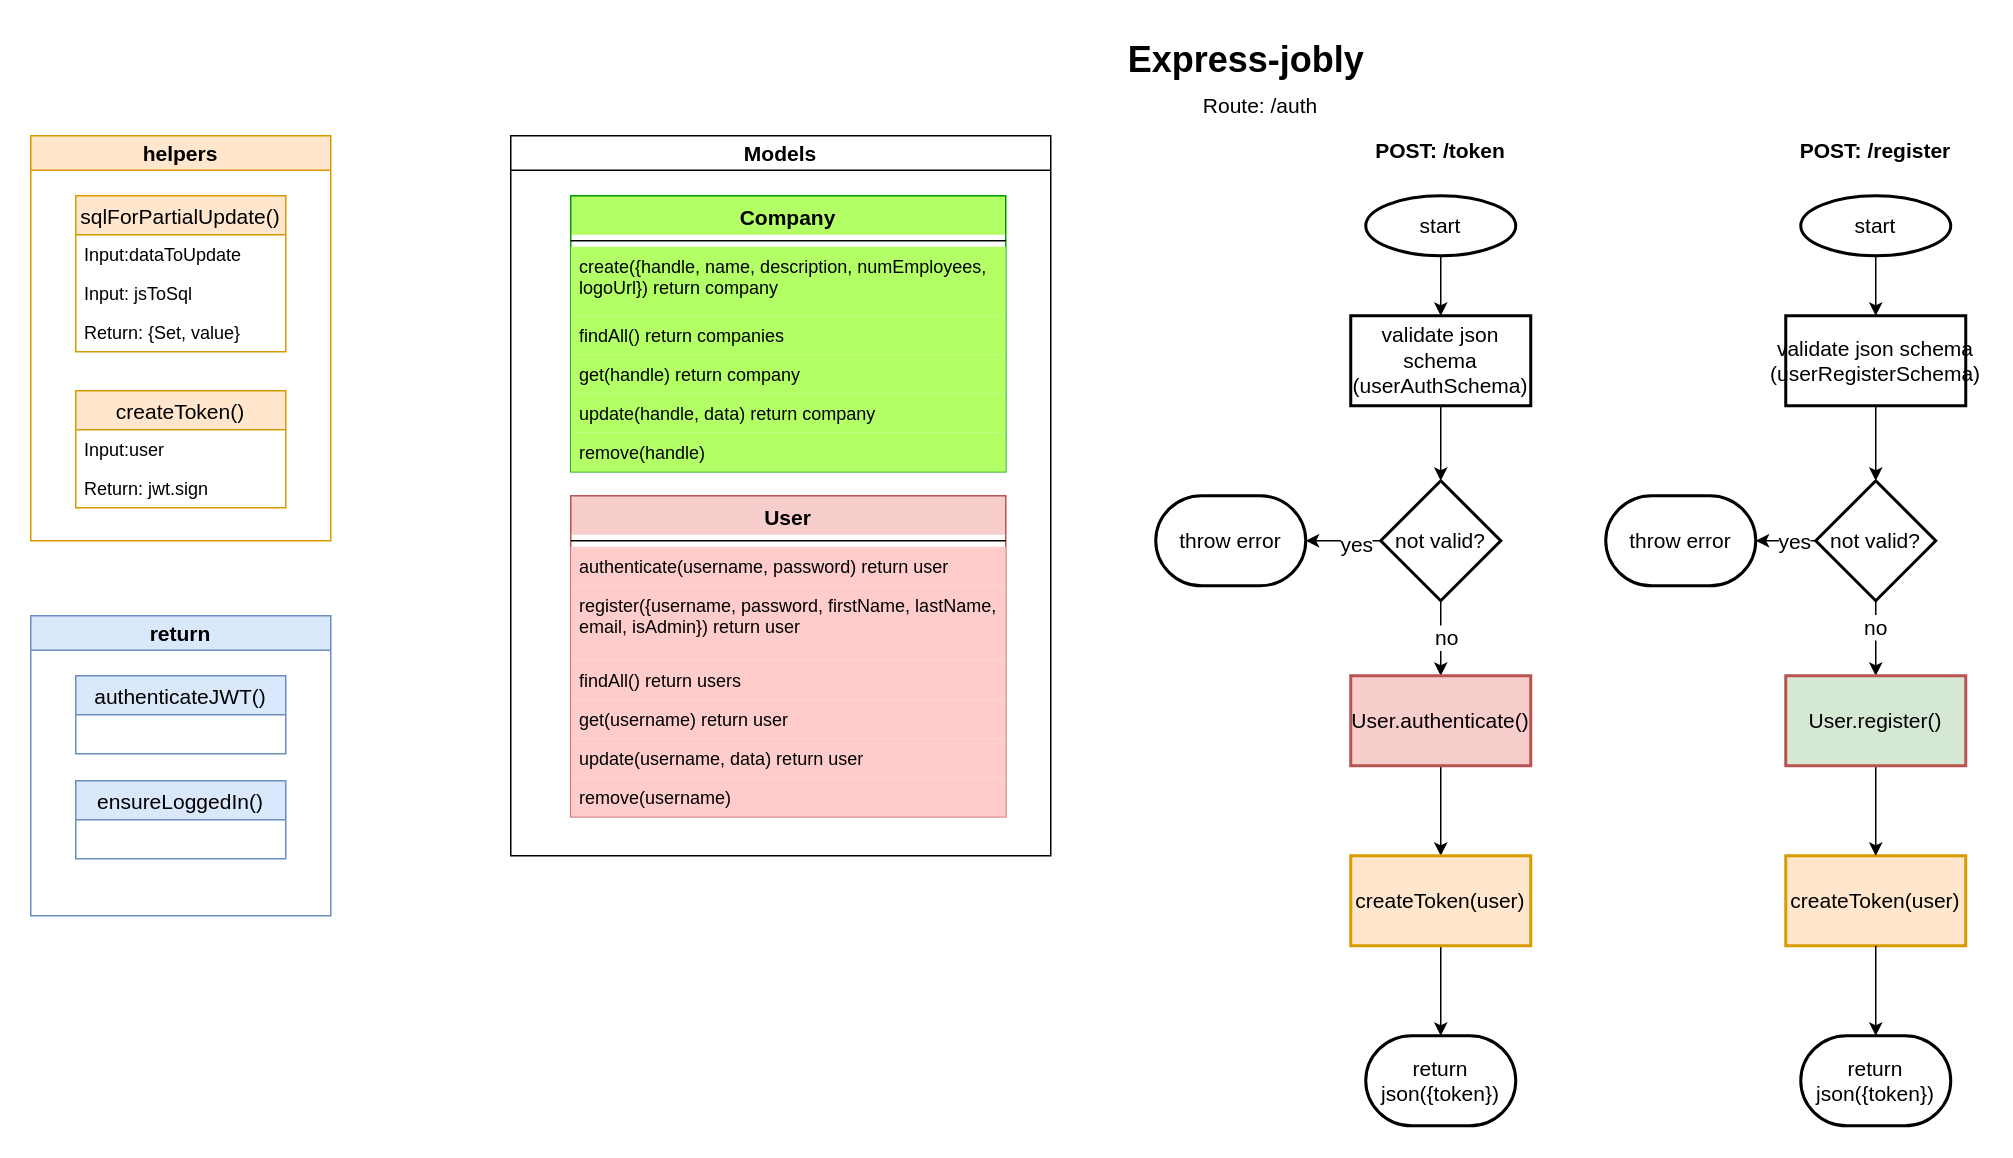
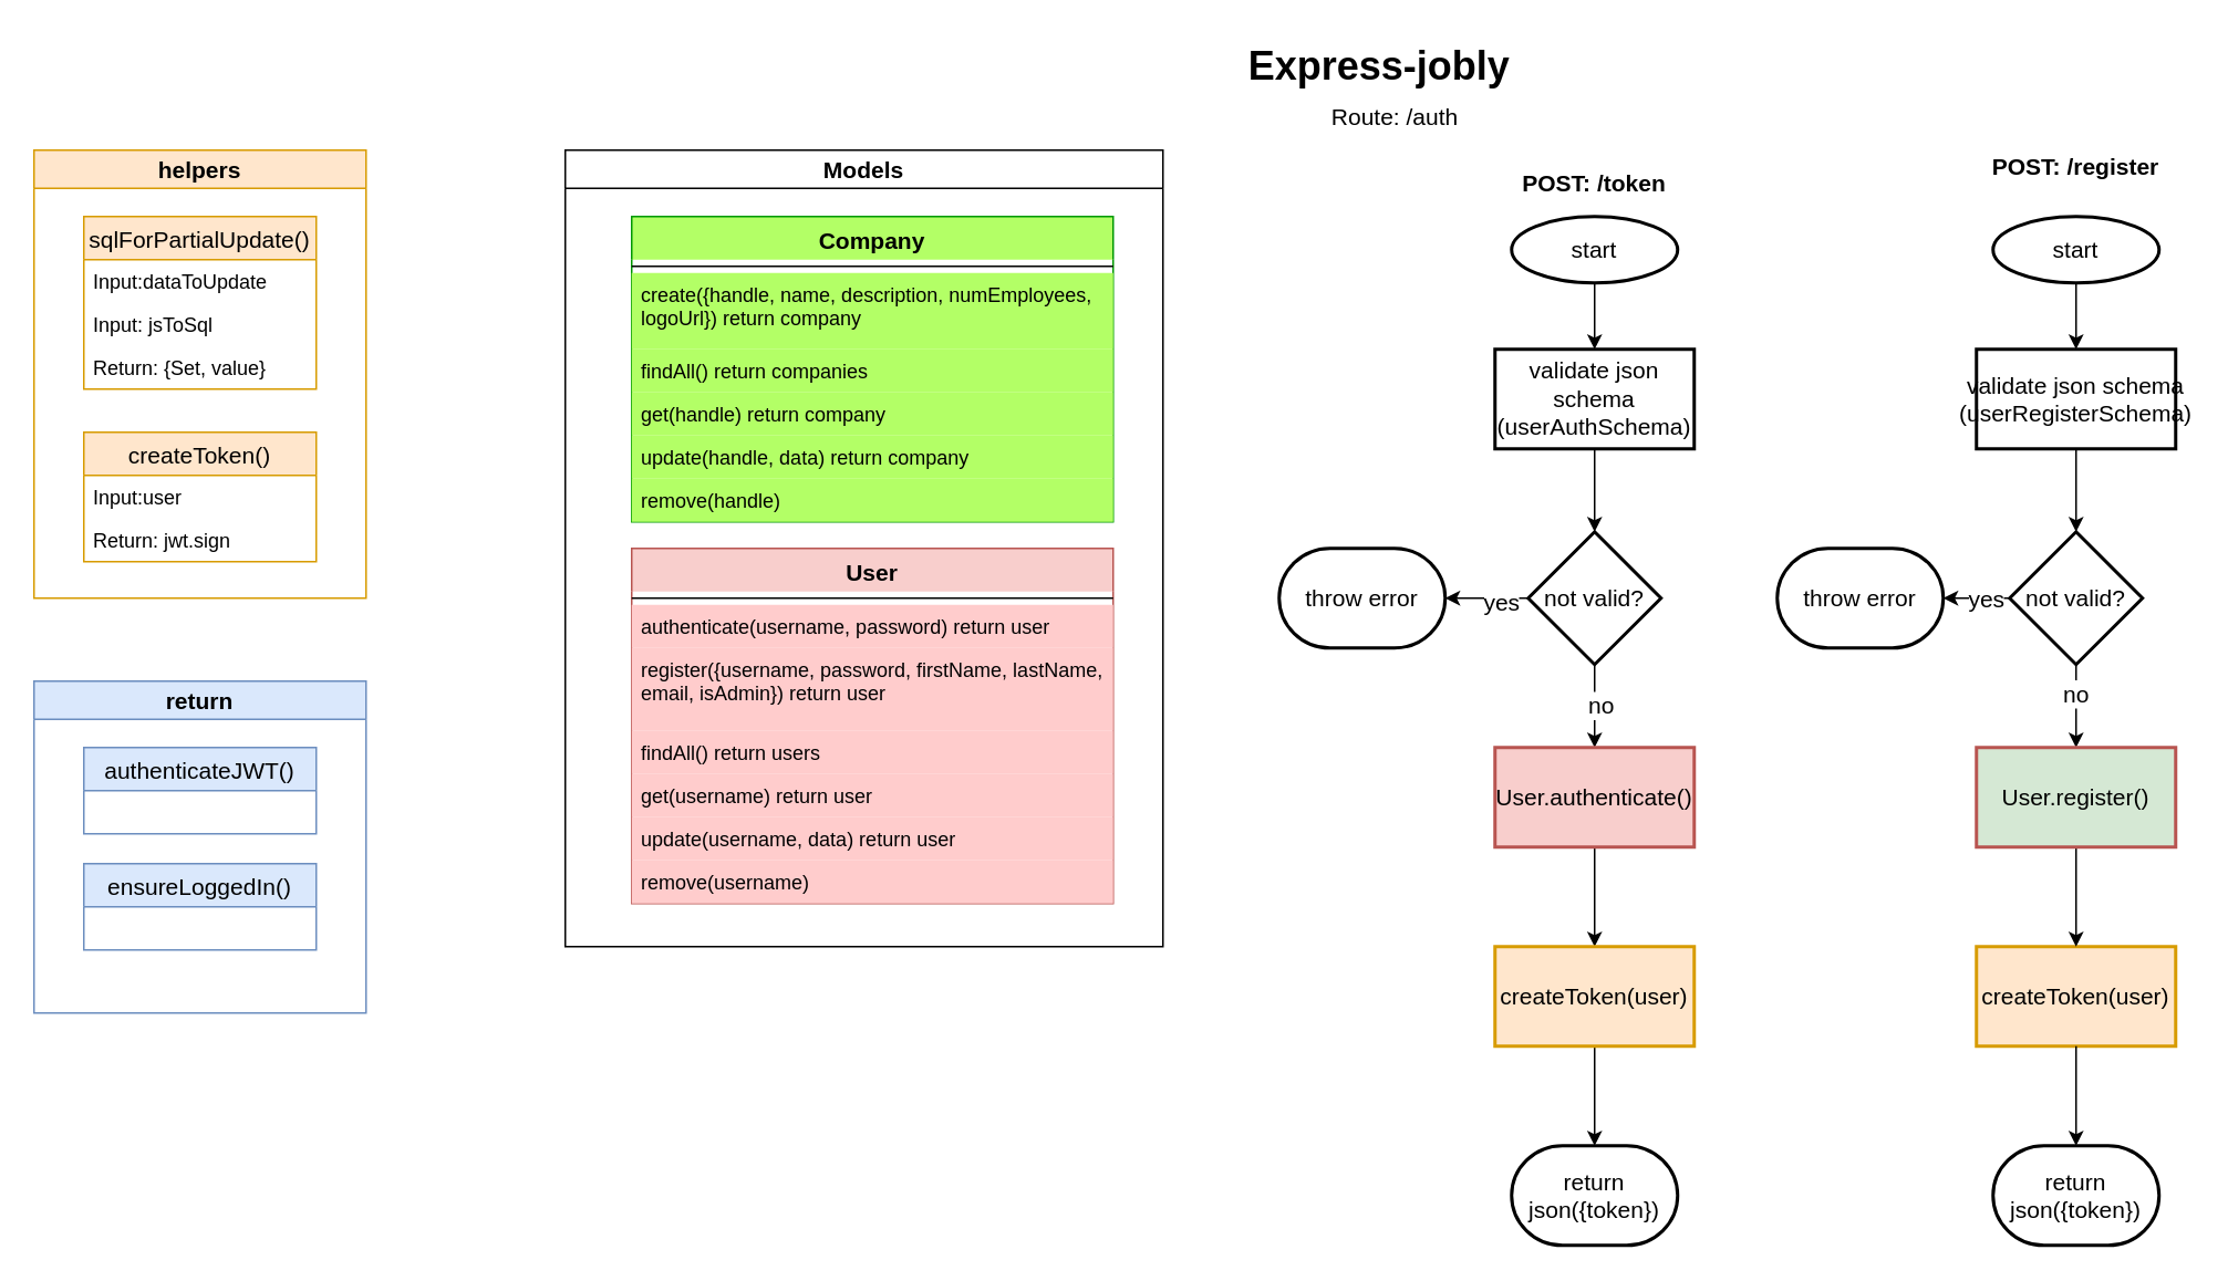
  <mxCell id="0" />
  <mxCell id="1" parent="0" />
  <mxCell id="2" value="return" style="swimlane;fontSize=14;fillColor=#dae8fc;strokeColor=#6c8ebf;" vertex="1" parent="1"><mxGeometry x="20" y="410" width="200" height="200" as="geometry" /></mxCell>
  <mxCell id="3" value="authenticateJWT()" style="swimlane;fontStyle=0;childLayout=stackLayout;horizontal=1;startSize=26;fillColor=#dae8fc;horizontalStack=0;resizeParent=1;resizeParentMax=0;resizeLast=0;collapsible=1;marginBottom=0;fontSize=14;strokeColor=#6c8ebf;" vertex="1" parent="2"><mxGeometry x="30" y="40" width="140" height="52" as="geometry" /></mxCell>
  <mxCell id="4" value="ensureLoggedIn()" style="swimlane;fontStyle=0;childLayout=stackLayout;horizontal=1;startSize=26;fillColor=#dae8fc;horizontalStack=0;resizeParent=1;resizeParentMax=0;resizeLast=0;collapsible=1;marginBottom=0;fontSize=14;strokeColor=#6c8ebf;" vertex="1" parent="2"><mxGeometry x="30" y="110" width="140" height="52" as="geometry" /></mxCell>
  <mxCell id="5" value="" style="group;" vertex="1" connectable="0" parent="1"><mxGeometry x="20" y="90" width="200" height="270" as="geometry" /></mxCell>
  <mxCell id="6" value="helpers" style="swimlane;fontSize=14;fillColor=#ffe6cc;strokeColor=#d79b00;" vertex="1" parent="5"><mxGeometry width="200" height="270" as="geometry"><mxRectangle width="110" height="30" as="alternateBounds" /></mxGeometry></mxCell>
  <mxCell id="7" value="sqlForPartialUpdate()" style="swimlane;fontStyle=0;childLayout=stackLayout;horizontal=1;startSize=26;horizontalStack=0;resizeParent=1;resizeParentMax=0;resizeLast=0;collapsible=1;marginBottom=0;fontSize=14;fillColor=#ffe6cc;strokeColor=#d79b00;" vertex="1" parent="5"><mxGeometry x="30" y="40" width="140" height="104" as="geometry"><mxRectangle x="30" y="40" width="160" height="26" as="alternateBounds" /></mxGeometry></mxCell>
  <mxCell id="8" value="Input:dataToUpdate" style="text;strokeColor=none;fillColor=none;align=left;verticalAlign=top;spacingLeft=4;spacingRight=4;overflow=hidden;rotatable=0;points=[[0,0.5],[1,0.5]];portConstraint=eastwest;" vertex="1" parent="7"><mxGeometry y="26" width="140" height="26" as="geometry" /></mxCell>
  <mxCell id="9" value="Input: jsToSql" style="text;strokeColor=none;fillColor=none;align=left;verticalAlign=top;spacingLeft=4;spacingRight=4;overflow=hidden;rotatable=0;points=[[0,0.5],[1,0.5]];portConstraint=eastwest;" vertex="1" parent="7"><mxGeometry y="52" width="140" height="26" as="geometry" /></mxCell>
  <mxCell id="10" value="Return: {Set, value}" style="text;strokeColor=none;fillColor=none;align=left;verticalAlign=top;spacingLeft=4;spacingRight=4;overflow=hidden;rotatable=0;points=[[0,0.5],[1,0.5]];portConstraint=eastwest;" vertex="1" parent="7"><mxGeometry y="78" width="140" height="26" as="geometry" /></mxCell>
  <mxCell id="11" value="createToken()" style="swimlane;fontStyle=0;childLayout=stackLayout;horizontal=1;startSize=26;horizontalStack=0;resizeParent=1;resizeParentMax=0;resizeLast=0;collapsible=1;marginBottom=0;fontSize=14;fillColor=#ffe6cc;strokeColor=#d79b00;" vertex="1" parent="5"><mxGeometry x="30" y="170" width="140" height="78" as="geometry"><mxRectangle x="30" y="170" width="160" height="26" as="alternateBounds" /></mxGeometry></mxCell>
  <mxCell id="12" value="Input:user" style="text;strokeColor=none;fillColor=none;align=left;verticalAlign=top;spacingLeft=4;spacingRight=4;overflow=hidden;rotatable=0;points=[[0,0.5],[1,0.5]];portConstraint=eastwest;" vertex="1" parent="11"><mxGeometry y="26" width="140" height="26" as="geometry" /></mxCell>
  <mxCell id="13" value="Return: jwt.sign" style="text;strokeColor=none;fillColor=none;align=left;verticalAlign=top;spacingLeft=4;spacingRight=4;overflow=hidden;rotatable=0;points=[[0,0.5],[1,0.5]];portConstraint=eastwest;" vertex="1" parent="11"><mxGeometry y="52" width="140" height="26" as="geometry" /></mxCell>
  <mxCell id="14" value="Models" style="swimlane;fontSize=14;" vertex="1" parent="1"><mxGeometry x="340" y="90" width="360" height="480" as="geometry" /></mxCell>
  <mxCell id="15" value="Company" style="swimlane;fontStyle=1;align=center;verticalAlign=top;childLayout=stackLayout;horizontal=1;startSize=26;horizontalStack=0;resizeParent=1;resizeParentMax=0;resizeLast=0;collapsible=1;marginBottom=0;fontSize=14;fillColor=#B3FF66;swimlaneLine=0;strokeColor=#009900;" vertex="1" parent="14"><mxGeometry x="40" y="40" width="290" height="184" as="geometry" /></mxCell>
  <mxCell id="16" value="" style="line;strokeWidth=1;align=left;verticalAlign=middle;spacingTop=-1;spacingLeft=3;spacingRight=3;rotatable=0;labelPosition=right;points=[];portConstraint=eastwest;fillColor=#B3FF66;" vertex="1" parent="15"><mxGeometry y="26" width="290" height="8" as="geometry" /></mxCell>
  <mxCell id="17" value="create({handle, name, description, numEmployees, logoUrl}) return company" style="text;strokeColor=none;align=left;verticalAlign=top;spacingLeft=4;spacingRight=4;overflow=hidden;rotatable=0;points=[[0,0.5],[1,0.5]];portConstraint=eastwest;whiteSpace=wrap;fillColor=#B3FF66;" vertex="1" parent="15"><mxGeometry y="34" width="290" height="46" as="geometry" /></mxCell>
  <mxCell id="18" value="findAll() return companies" style="text;strokeColor=none;align=left;verticalAlign=top;spacingLeft=4;spacingRight=4;overflow=hidden;rotatable=0;points=[[0,0.5],[1,0.5]];portConstraint=eastwest;fillColor=#B3FF66;" vertex="1" parent="15"><mxGeometry y="80" width="290" height="26" as="geometry" /></mxCell>
  <mxCell id="19" value="get(handle) return company" style="text;strokeColor=none;align=left;verticalAlign=top;spacingLeft=4;spacingRight=4;overflow=hidden;rotatable=0;points=[[0,0.5],[1,0.5]];portConstraint=eastwest;fillColor=#B3FF66;" vertex="1" parent="15"><mxGeometry y="106" width="290" height="26" as="geometry" /></mxCell>
  <mxCell id="20" value="update(handle, data) return company" style="text;strokeColor=none;align=left;verticalAlign=top;spacingLeft=4;spacingRight=4;overflow=hidden;rotatable=0;points=[[0,0.5],[1,0.5]];portConstraint=eastwest;fillColor=#B3FF66;" vertex="1" parent="15"><mxGeometry y="132" width="290" height="26" as="geometry" /></mxCell>
  <mxCell id="21" value="remove(handle)" style="text;strokeColor=none;align=left;verticalAlign=top;spacingLeft=4;spacingRight=4;overflow=hidden;rotatable=0;points=[[0,0.5],[1,0.5]];portConstraint=eastwest;fillColor=#B3FF66;" vertex="1" parent="15"><mxGeometry y="158" width="290" height="26" as="geometry" /></mxCell>
  <mxCell id="22" value="User" style="swimlane;fontStyle=1;align=center;verticalAlign=top;childLayout=stackLayout;horizontal=1;startSize=26;horizontalStack=0;resizeParent=1;resizeParentMax=0;resizeLast=0;collapsible=1;marginBottom=0;fontSize=14;fillColor=#f8cecc;swimlaneLine=0;strokeColor=#b85450;" vertex="1" parent="14"><mxGeometry x="40" y="240" width="290" height="214" as="geometry" /></mxCell>
  <mxCell id="23" value="" style="line;strokeWidth=1;fillColor=none;align=left;verticalAlign=middle;spacingTop=-1;spacingLeft=3;spacingRight=3;rotatable=0;labelPosition=right;points=[];portConstraint=eastwest;" vertex="1" parent="22"><mxGeometry y="26" width="290" height="8" as="geometry" /></mxCell>
  <mxCell id="24" value="authenticate(username, password) return user" style="text;strokeColor=none;align=left;verticalAlign=top;spacingLeft=4;spacingRight=4;overflow=hidden;rotatable=0;points=[[0,0.5],[1,0.5]];portConstraint=eastwest;fillColor=#FFCCCC;" vertex="1" parent="22"><mxGeometry y="34" width="290" height="26" as="geometry" /></mxCell>
  <mxCell id="25" value="register({username, password, firstName, lastName, email, isAdmin}) return user" style="text;strokeColor=none;align=left;verticalAlign=top;spacingLeft=4;spacingRight=4;overflow=hidden;rotatable=0;points=[[0,0.5],[1,0.5]];portConstraint=eastwest;fillColor=#FFCCCC;whiteSpace=wrap;" vertex="1" parent="22"><mxGeometry y="60" width="290" height="50" as="geometry" /></mxCell>
  <mxCell id="26" value="findAll() return users" style="text;strokeColor=none;align=left;verticalAlign=top;spacingLeft=4;spacingRight=4;overflow=hidden;rotatable=0;points=[[0,0.5],[1,0.5]];portConstraint=eastwest;fillColor=#FFCCCC;" vertex="1" parent="22"><mxGeometry y="110" width="290" height="26" as="geometry" /></mxCell>
  <mxCell id="27" value="get(username) return user" style="text;strokeColor=none;align=left;verticalAlign=top;spacingLeft=4;spacingRight=4;overflow=hidden;rotatable=0;points=[[0,0.5],[1,0.5]];portConstraint=eastwest;fillColor=#FFCCCC;" vertex="1" parent="22"><mxGeometry y="136" width="290" height="26" as="geometry" /></mxCell>
  <mxCell id="28" value="update(username, data) return user" style="text;strokeColor=none;align=left;verticalAlign=top;spacingLeft=4;spacingRight=4;overflow=hidden;rotatable=0;points=[[0,0.5],[1,0.5]];portConstraint=eastwest;fillColor=#FFCCCC;" vertex="1" parent="22"><mxGeometry y="162" width="290" height="26" as="geometry" /></mxCell>
  <mxCell id="29" value="remove(username)" style="text;strokeColor=none;align=left;verticalAlign=top;spacingLeft=4;spacingRight=4;overflow=hidden;rotatable=0;points=[[0,0.5],[1,0.5]];portConstraint=eastwest;fillColor=#FFCCCC;" vertex="1" parent="22"><mxGeometry y="188" width="290" height="26" as="geometry" /></mxCell>
  <mxCell id="30" value="Express-jobly" style="text;strokeColor=none;fillColor=none;html=1;fontSize=24;fontStyle=1;verticalAlign=middle;align=center;" vertex="1" parent="1"><mxGeometry x="780" y="20" width="100" height="40" as="geometry" /></mxCell>
- <mxCell id="31" value="&lt;b&gt;POST: /token&lt;/b&gt;" style="text;html=1;strokeColor=none;fillColor=none;align=center;verticalAlign=middle;whiteSpace=wrap;rounded=0;fontSize=14;" vertex="1" parent="1"><mxGeometry x="900" y="90" width="120" height="20" as="geometry" /></mxCell>
+ <mxCell id="31" value="&lt;b&gt;POST: /token&lt;/b&gt;" style="text;html=1;strokeColor=none;fillColor=none;align=center;verticalAlign=middle;whiteSpace=wrap;rounded=0;fontSize=14;" vertex="1" parent="1"><mxGeometry x="900" y="100" width="120" height="20" as="geometry" /></mxCell>
  <mxCell id="32" value="" style="edgeStyle=orthogonalEdgeStyle;rounded=0;orthogonalLoop=1;jettySize=auto;html=1;fontSize=14;" edge="1" parent="1" source="33" target="35"><mxGeometry relative="1" as="geometry" /></mxCell>
  <mxCell id="33" value="start" style="strokeWidth=2;html=1;shape=mxgraph.flowchart.start_1;whiteSpace=wrap;fontSize=14;fillColor=none;" vertex="1" parent="1"><mxGeometry x="910" y="130" width="100" height="40" as="geometry" /></mxCell>
  <mxCell id="34" value="" style="edgeStyle=orthogonalEdgeStyle;rounded=0;orthogonalLoop=1;jettySize=auto;html=1;fontSize=14;" edge="1" parent="1" source="35" target="40"><mxGeometry relative="1" as="geometry" /></mxCell>
  <mxCell id="35" value="validate json schema (userAuthSchema)" style="html=1;fontSize=14;strokeWidth=2;fillColor=none;whiteSpace=wrap;" vertex="1" parent="1"><mxGeometry x="900" y="210" width="120" height="60" as="geometry" /></mxCell>
  <mxCell id="36" value="" style="edgeStyle=orthogonalEdgeStyle;rounded=0;orthogonalLoop=1;jettySize=auto;html=1;fontSize=14;" edge="1" parent="1" source="40" target="41"><mxGeometry relative="1" as="geometry" /></mxCell>
  <mxCell id="37" value="yes" style="edgeLabel;html=1;align=center;verticalAlign=middle;resizable=0;points=[];fontSize=14;" vertex="1" connectable="0" parent="36"><mxGeometry x="-0.319" y="2" relative="1" as="geometry"><mxPoint as="offset" /></mxGeometry></mxCell>
  <mxCell id="38" value="" style="edgeStyle=orthogonalEdgeStyle;rounded=0;orthogonalLoop=1;jettySize=auto;html=1;fontSize=14;" edge="1" parent="1" source="40" target="43"><mxGeometry relative="1" as="geometry" /></mxCell>
  <mxCell id="39" value="no" style="edgeLabel;html=1;align=center;verticalAlign=middle;resizable=0;points=[];fontSize=14;" vertex="1" connectable="0" parent="38"><mxGeometry x="-0.058" y="3" relative="1" as="geometry"><mxPoint as="offset" /></mxGeometry></mxCell>
  <mxCell id="40" value="not valid?" style="rhombus;whiteSpace=wrap;html=1;fontSize=14;strokeWidth=2;fillColor=none;" vertex="1" parent="1"><mxGeometry x="920" y="320" width="80" height="80" as="geometry" /></mxCell>
  <mxCell id="41" value="throw error" style="strokeWidth=2;html=1;shape=mxgraph.flowchart.terminator;whiteSpace=wrap;fontSize=14;fillColor=none;" vertex="1" parent="1"><mxGeometry x="770" y="330" width="100" height="60" as="geometry" /></mxCell>
  <mxCell id="42" value="" style="edgeStyle=orthogonalEdgeStyle;rounded=0;orthogonalLoop=1;jettySize=auto;html=1;fontSize=14;" edge="1" parent="1" source="43" target="45"><mxGeometry relative="1" as="geometry" /></mxCell>
  <mxCell id="43" value="User.authenticate()" style="whiteSpace=wrap;html=1;fontSize=14;strokeWidth=2;fillColor=#f8cecc;strokeColor=#b85450;" vertex="1" parent="1"><mxGeometry x="900" y="450" width="120" height="60" as="geometry" /></mxCell>
  <mxCell id="44" value="" style="edgeStyle=orthogonalEdgeStyle;rounded=0;orthogonalLoop=1;jettySize=auto;html=1;fontSize=14;" edge="1" parent="1" source="45" target="46"><mxGeometry relative="1" as="geometry" /></mxCell>
  <mxCell id="45" value="createToken(user)" style="whiteSpace=wrap;html=1;fontSize=14;strokeWidth=2;fillColor=#ffe6cc;strokeColor=#d79b00;" vertex="1" parent="1"><mxGeometry x="900" y="570" width="120" height="60" as="geometry" /></mxCell>
  <mxCell id="46" value="return json({token})" style="strokeWidth=2;html=1;shape=mxgraph.flowchart.terminator;whiteSpace=wrap;fontSize=14;fillColor=none;" vertex="1" parent="1"><mxGeometry x="910" y="690" width="100" height="60" as="geometry" /></mxCell>
  <mxCell id="47" value="&lt;b&gt;POST: /register&lt;/b&gt;" style="text;html=1;strokeColor=none;fillColor=none;align=center;verticalAlign=middle;whiteSpace=wrap;rounded=0;fontSize=14;" vertex="1" parent="1"><mxGeometry x="1180" y="90" width="140" height="20" as="geometry" /></mxCell>
  <mxCell id="48" value="" style="edgeStyle=orthogonalEdgeStyle;rounded=0;orthogonalLoop=1;jettySize=auto;html=1;fontSize=14;" edge="1" parent="1" source="49" target="51"><mxGeometry relative="1" as="geometry" /></mxCell>
  <mxCell id="49" value="start" style="strokeWidth=2;html=1;shape=mxgraph.flowchart.start_1;whiteSpace=wrap;fontSize=14;fillColor=none;" vertex="1" parent="1"><mxGeometry x="1200" y="130" width="100" height="40" as="geometry" /></mxCell>
  <mxCell id="50" value="" style="edgeStyle=orthogonalEdgeStyle;rounded=0;orthogonalLoop=1;jettySize=auto;html=1;fontSize=14;" edge="1" parent="1" source="51" target="56"><mxGeometry relative="1" as="geometry" /></mxCell>
  <mxCell id="51" value="validate json schema (userRegisterSchema)" style="html=1;fontSize=14;strokeWidth=2;fillColor=none;whiteSpace=wrap;" vertex="1" parent="1"><mxGeometry x="1190" y="210" width="120" height="60" as="geometry" /></mxCell>
  <mxCell id="52" value="" style="edgeStyle=orthogonalEdgeStyle;rounded=0;orthogonalLoop=1;jettySize=auto;html=1;fontSize=14;" edge="1" parent="1" source="56" target="57"><mxGeometry relative="1" as="geometry" /></mxCell>
  <mxCell id="53" value="yes" style="edgeLabel;html=1;align=center;verticalAlign=middle;resizable=0;points=[];fontSize=14;" vertex="1" connectable="0" parent="52"><mxGeometry x="-0.227" relative="1" as="geometry"><mxPoint as="offset" /></mxGeometry></mxCell>
  <mxCell id="54" value="" style="edgeStyle=orthogonalEdgeStyle;rounded=0;orthogonalLoop=1;jettySize=auto;html=1;fontSize=14;" edge="1" parent="1" source="56" target="62"><mxGeometry relative="1" as="geometry" /></mxCell>
  <mxCell id="55" value="no" style="edgeLabel;html=1;align=center;verticalAlign=middle;resizable=0;points=[];fontSize=14;" vertex="1" connectable="0" parent="54"><mxGeometry x="-0.301" y="-1" relative="1" as="geometry"><mxPoint as="offset" /></mxGeometry></mxCell>
  <mxCell id="56" value="not valid?" style="rhombus;whiteSpace=wrap;html=1;fontSize=14;strokeWidth=2;fillColor=none;" vertex="1" parent="1"><mxGeometry x="1210" y="320" width="80" height="80" as="geometry" /></mxCell>
  <mxCell id="57" value="throw error" style="strokeWidth=2;html=1;shape=mxgraph.flowchart.terminator;whiteSpace=wrap;fontSize=14;fillColor=none;" vertex="1" parent="1"><mxGeometry x="1070" y="330" width="100" height="60" as="geometry" /></mxCell>
  <mxCell id="58" value="createToken(user)" style="whiteSpace=wrap;html=1;fontSize=14;strokeWidth=2;fillColor=#ffe6cc;strokeColor=#d79b00;" vertex="1" parent="1"><mxGeometry x="1190" y="570" width="120" height="60" as="geometry" /></mxCell>
  <mxCell id="59" value="" style="edgeStyle=orthogonalEdgeStyle;rounded=0;orthogonalLoop=1;jettySize=auto;html=1;fontSize=14;" edge="1" source="58" target="60" parent="1"><mxGeometry relative="1" as="geometry" /></mxCell>
  <mxCell id="60" value="return json({token})" style="strokeWidth=2;html=1;shape=mxgraph.flowchart.terminator;whiteSpace=wrap;fontSize=14;fillColor=none;" vertex="1" parent="1"><mxGeometry x="1200" y="690" width="100" height="60" as="geometry" /></mxCell>
  <mxCell id="61" value="" style="edgeStyle=orthogonalEdgeStyle;rounded=0;orthogonalLoop=1;jettySize=auto;html=1;fontSize=14;" edge="1" parent="1" source="62" target="58"><mxGeometry relative="1" as="geometry" /></mxCell>
  <mxCell id="62" value="User.register()" style="whiteSpace=wrap;html=1;fontSize=14;strokeWidth=2;fillColor=#d5e8d4;strokeColor=#b85450;" vertex="1" parent="1"><mxGeometry x="1190" y="450" width="120" height="60" as="geometry" /></mxCell>
  <mxCell id="63" value="Route: /auth" style="text;html=1;strokeColor=none;fillColor=none;align=center;verticalAlign=middle;whiteSpace=wrap;rounded=0;fontSize=14;" vertex="1" parent="1"><mxGeometry x="720" y="60" width="240" height="20" as="geometry" /></mxCell>
